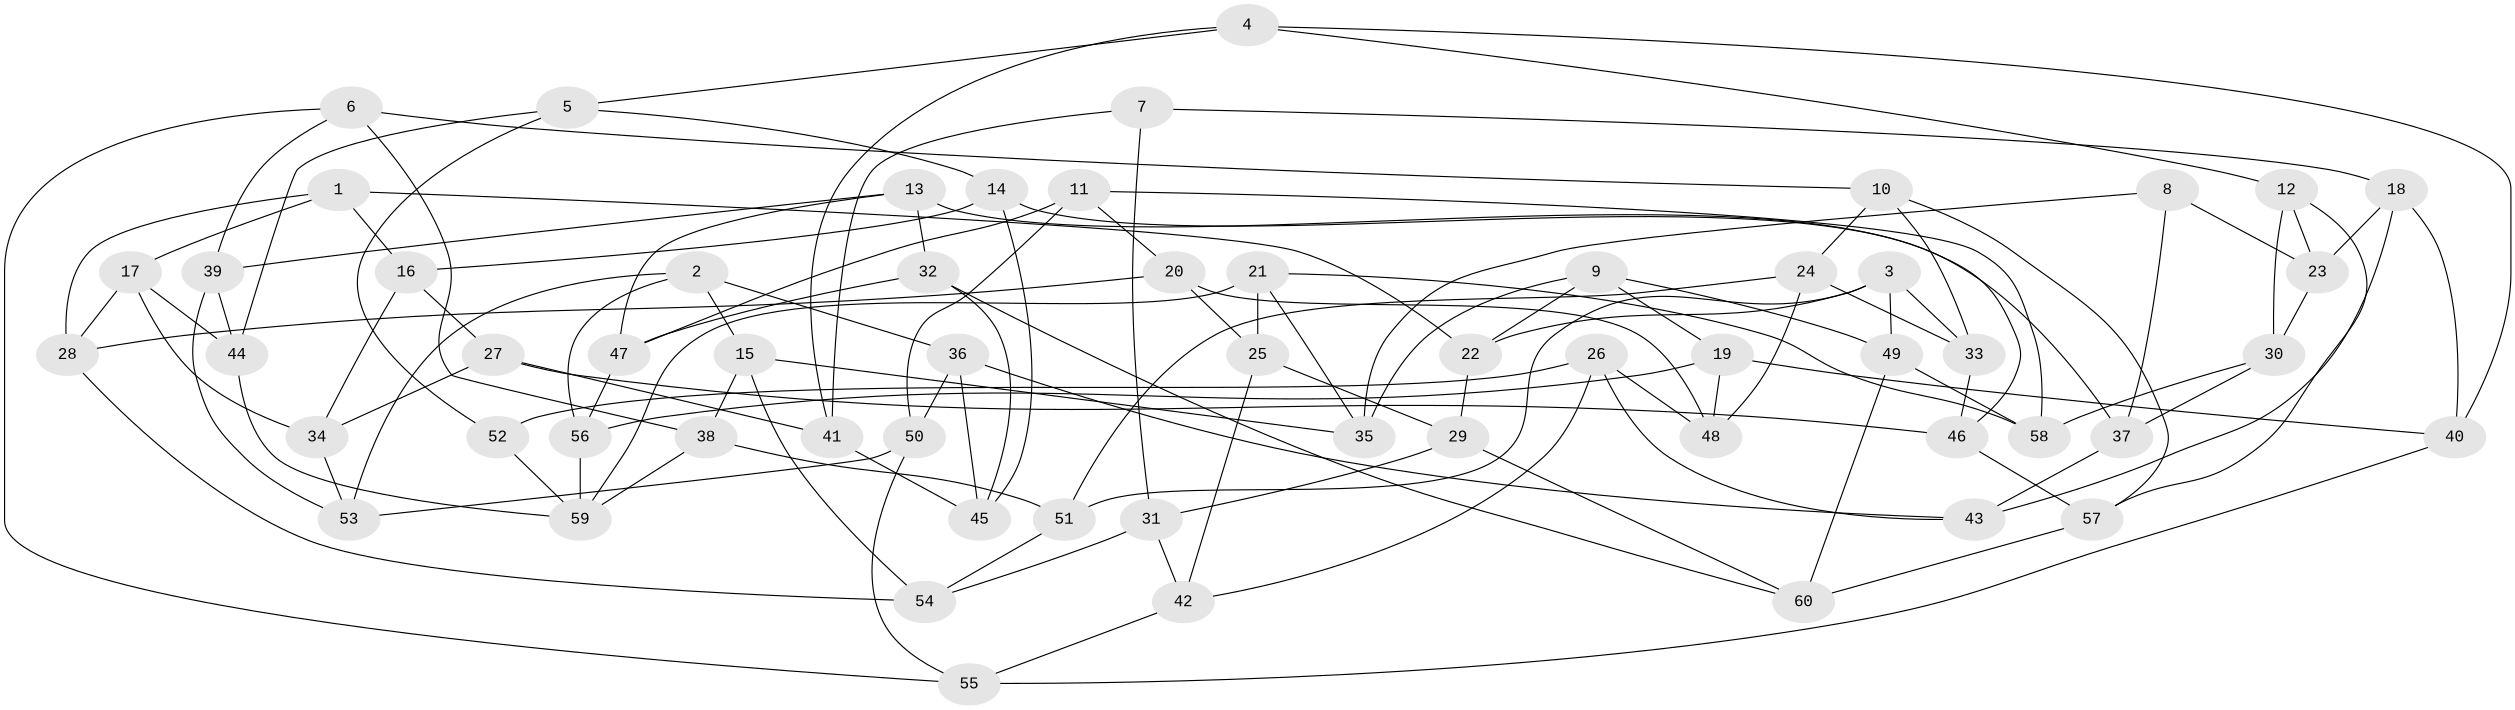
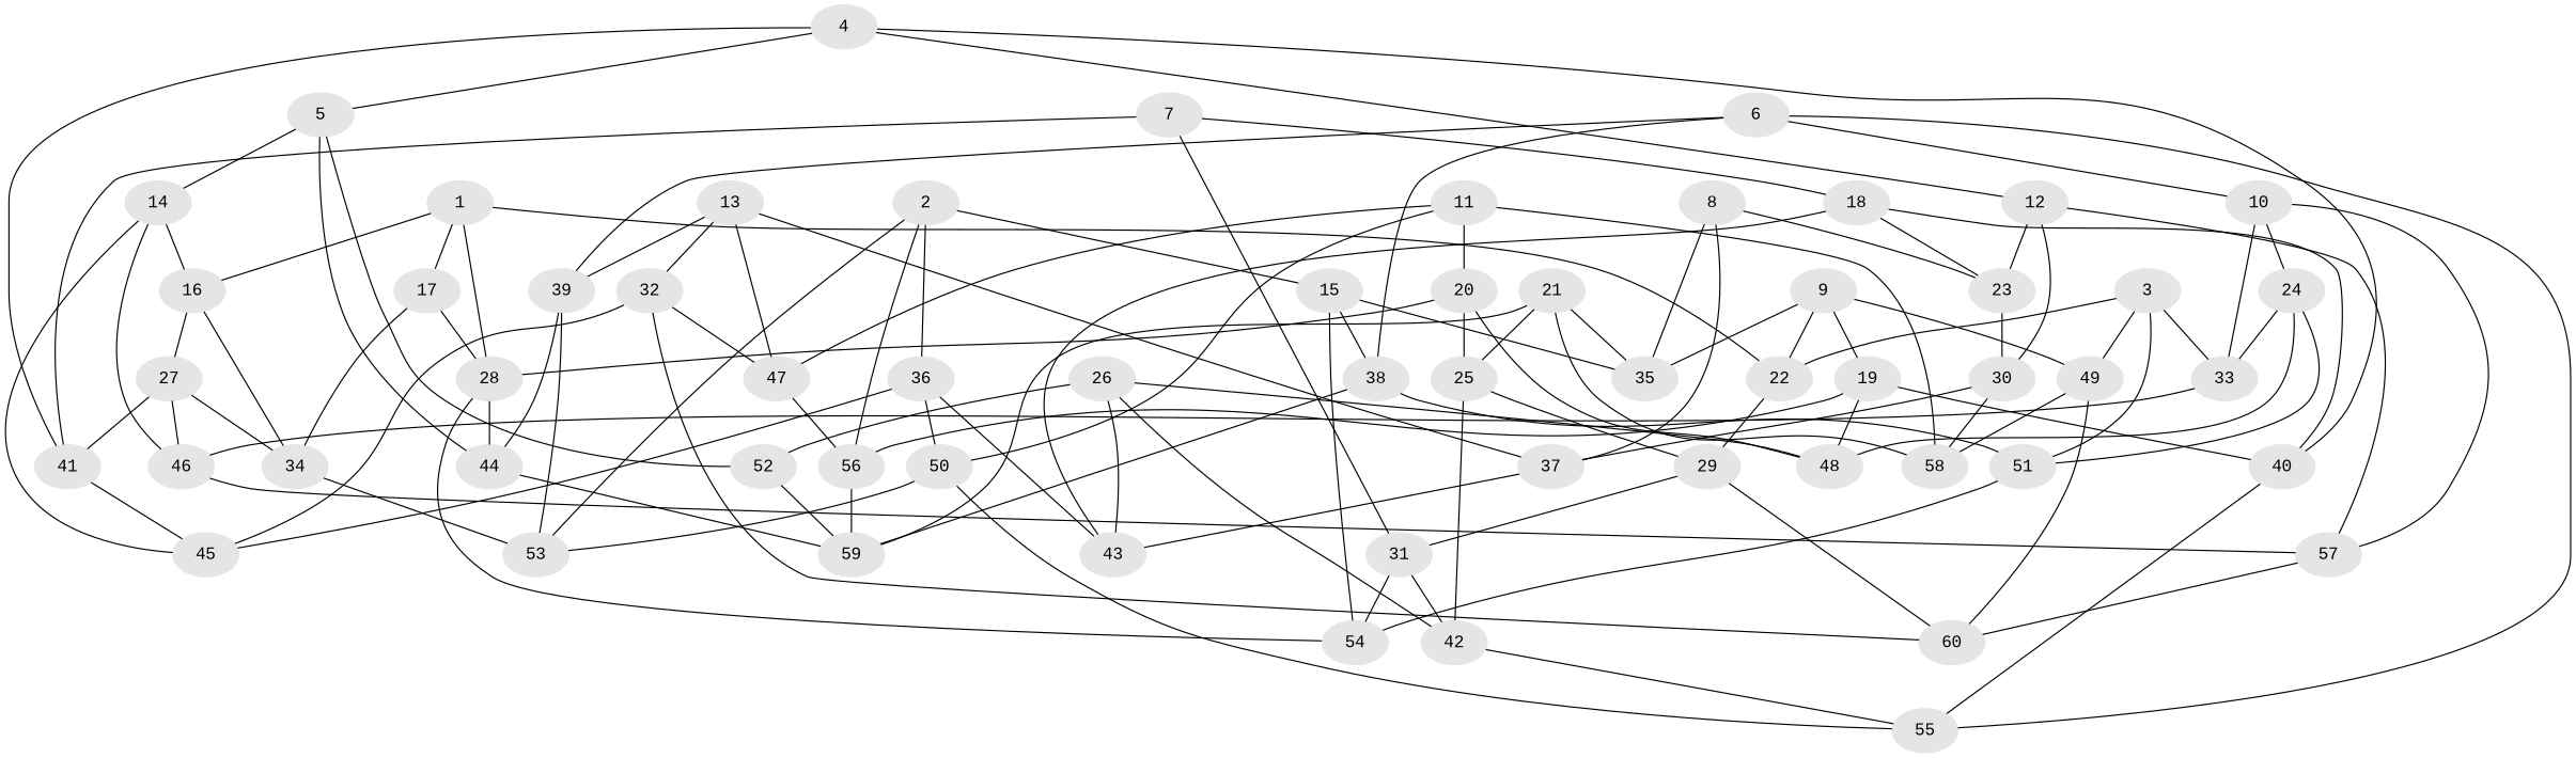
  graph {
    fontname="Liberation Mono"
    node [color=gray90 fontname="Liberation Mono" style=filled]
    edge [fontname="Liberation Mono"]
    1
    16
    17
    22
    28
    27
    34
    44
    29
    54
    2
    15
    36
    53
    56
    38
    35
    50
    45
    43
    59
    3
    33
    49
    51
    46
    58
    60
    4
    5
    12
    40
    41
    14
    52
    23
    57
    30
    55
    6
    10
    39
    24
    7
    18
    31
    8
    37
    42
    9
    19
    48
    11
    20
    47
    25
    13
    32
    21
    26
    1 -- 16
    1 -- 17
    1 -- 22
    1 -- 28
    16 -- 27
    16 -- 34
    17 -- 28
    17 -- 34
-   17 -- 44
+   28 -- 44
    22 -- 29
    28 -- 54
    27 -- 34
    27 -- 46
    27 -- 41
    34 -- 53
    44 -- 59
    29 -- 60
    29 -- 31
    2 -- 15
    2 -- 36
    2 -- 53
    2 -- 56
    15 -- 54
    15 -- 38
    15 -- 35
    36 -- 50
    36 -- 45
    36 -- 43
    56 -- 59
    38 -- 59
    38 -- 51
    50 -- 53
    50 -- 55
    3 -- 22
    3 -- 33
    3 -- 49
    3 -- 51
    33 -- 46
    49 -- 58
    49 -- 60
    51 -- 54
    46 -- 57
    4 -- 5
    4 -- 12
    4 -- 40
    4 -- 41
    5 -- 44
    5 -- 14
    5 -- 52
    12 -- 23
    12 -- 57
    12 -- 30
    40 -- 55
    41 -- 45
    14 -- 16
    14 -- 45
    14 -- 46
    52 -- 59
    23 -- 30
    57 -- 60
    30 -- 58
    30 -- 37
    6 -- 38
    6 -- 55
    6 -- 10
    6 -- 39
    10 -- 33
    10 -- 57
    10 -- 24
    39 -- 44
    39 -- 53
    24 -- 33
    24 -- 51
    24 -- 48
    7 -- 41
    7 -- 18
    7 -- 31
    18 -- 43
    18 -- 40
    18 -- 23
    31 -- 54
    31 -- 42
    8 -- 35
    8 -- 23
    8 -- 37
    37 -- 43
    42 -- 55
    9 -- 22
    9 -- 35
    9 -- 49
    9 -- 19
    19 -- 56
    19 -- 40
    19 -- 48
    11 -- 50
    11 -- 58
    11 -- 20
    11 -- 47
    20 -- 28
    20 -- 48
    20 -- 25
    47 -- 56
    25 -- 29
    25 -- 42
    13 -- 39
    13 -- 37
    13 -- 47
    13 -- 32
    32 -- 45
    32 -- 60
    32 -- 47
    21 -- 35
    21 -- 59
    21 -- 58
    21 -- 25
    26 -- 43
    26 -- 52
    26 -- 42
    26 -- 48
  }
